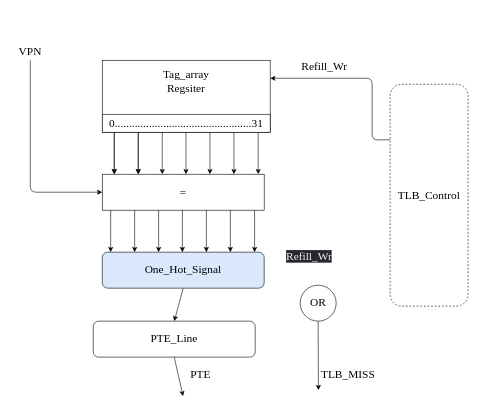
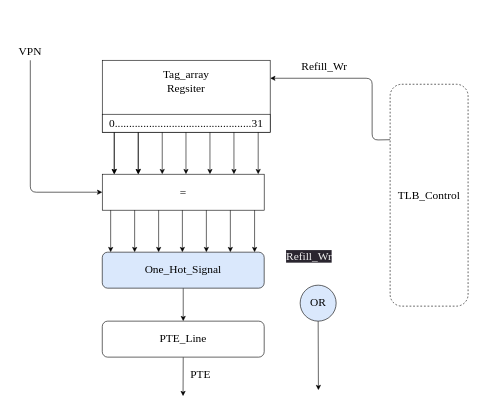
  <mxCell id="0" />
  <mxCell id="1" parent="0" />
  <mxCell id="2" style="edgeStyle=none;html=1;exitX=0;exitY=0.25;exitDx=0;exitDy=0;entryX=0.25;entryY=0;entryDx=0;entryDy=0;fontFamily=Times New Roman;fontSize=19;" parent="1" source="35" target="3" edge="1"><mxGeometry relative="1" as="geometry"><Array as="points"><mxPoint x="620" y="233" /><mxPoint x="620" y="130" /></Array></mxGeometry></mxCell>
  <mxCell id="3" value="" style="rounded=0;whiteSpace=wrap;html=1;rotation=90;" parent="1" vertex="1"><mxGeometry x="250" y="20" width="120" height="280" as="geometry" /></mxCell>
  <mxCell id="4" style="edgeStyle=none;html=1;exitX=0.5;exitY=1;exitDx=0;exitDy=0;" parent="1" edge="1"><mxGeometry relative="1" as="geometry"><mxPoint x="190" y="290" as="targetPoint" /><mxPoint x="190" y="220" as="sourcePoint" /></mxGeometry></mxCell>
  <mxCell id="5" style="edgeStyle=none;html=1;exitX=0.5;exitY=1;exitDx=0;exitDy=0;" parent="1" edge="1"><mxGeometry relative="1" as="geometry"><mxPoint x="230" y="290" as="targetPoint" /><mxPoint x="230" y="220" as="sourcePoint" /></mxGeometry></mxCell>
  <mxCell id="6" value="&lt;font style=&quot;font-size: 19px;&quot; face=&quot;Times New Roman&quot;&gt;Tag_array&lt;br&gt;Regsiter&lt;br&gt;&lt;/font&gt;" style="text;html=1;strokeColor=none;fillColor=none;align=center;verticalAlign=middle;whiteSpace=wrap;rounded=0;" parent="1" vertex="1"><mxGeometry x="225" y="120" width="170" height="30" as="geometry" /></mxCell>
  <mxCell id="7" value="0................................................31" style="rounded=0;whiteSpace=wrap;html=1;fontFamily=Times New Roman;fontSize=19;" parent="1" vertex="1"><mxGeometry x="170" y="190" width="280" height="30" as="geometry" /></mxCell>
  <mxCell id="8" style="edgeStyle=none;html=1;exitX=0;exitY=0.5;exitDx=0;exitDy=0;fontFamily=Times New Roman;fontSize=19;entryX=0;entryY=0.5;entryDx=0;entryDy=0;" parent="1" target="9" edge="1"><mxGeometry relative="1" as="geometry"><mxPoint x="50" y="100" as="sourcePoint" /><Array as="points"><mxPoint x="50" y="320" /></Array></mxGeometry></mxCell>
  <mxCell id="9" value="=" style="rounded=0;whiteSpace=wrap;html=1;fontFamily=Times New Roman;fontSize=19;" parent="1" vertex="1"><mxGeometry x="170" y="290" width="270" height="60" as="geometry" /></mxCell>
  <mxCell id="10" value="" style="group" parent="1" vertex="1" connectable="0"><mxGeometry x="190" y="220" width="240.0" height="70" as="geometry" /></mxCell>
  <mxCell id="11" style="edgeStyle=none;html=1;exitX=0.5;exitY=1;exitDx=0;exitDy=0;" parent="10" edge="1"><mxGeometry relative="1" as="geometry"><mxPoint x="80" y="70" as="targetPoint" /><mxPoint x="80" as="sourcePoint" /></mxGeometry></mxCell>
  <mxCell id="12" style="edgeStyle=none;html=1;exitX=0.5;exitY=1;exitDx=0;exitDy=0;" parent="10" edge="1"><mxGeometry relative="1" as="geometry"><mxPoint y="70" as="targetPoint" /><mxPoint as="sourcePoint" /></mxGeometry></mxCell>
  <mxCell id="13" style="edgeStyle=none;html=1;exitX=0.5;exitY=1;exitDx=0;exitDy=0;" parent="10" edge="1"><mxGeometry relative="1" as="geometry"><mxPoint x="40" y="70" as="targetPoint" /><mxPoint x="40" as="sourcePoint" /></mxGeometry></mxCell>
  <mxCell id="14" style="edgeStyle=none;html=1;exitX=0.5;exitY=1;exitDx=0;exitDy=0;" parent="10" edge="1"><mxGeometry relative="1" as="geometry"><mxPoint x="199.58" y="70" as="targetPoint" /><mxPoint x="199.58" as="sourcePoint" /></mxGeometry></mxCell>
  <mxCell id="15" style="edgeStyle=none;html=1;exitX=0.5;exitY=1;exitDx=0;exitDy=0;" parent="10" edge="1"><mxGeometry relative="1" as="geometry"><mxPoint x="119.58" y="70" as="targetPoint" /><mxPoint x="119.58" as="sourcePoint" /></mxGeometry></mxCell>
  <mxCell id="16" style="edgeStyle=none;html=1;exitX=0.5;exitY=1;exitDx=0;exitDy=0;" parent="10" edge="1"><mxGeometry relative="1" as="geometry"><mxPoint x="159.58" y="70" as="targetPoint" /><mxPoint x="159.58" as="sourcePoint" /></mxGeometry></mxCell>
  <mxCell id="17" style="edgeStyle=none;html=1;exitX=0.5;exitY=1;exitDx=0;exitDy=0;" parent="10" edge="1"><mxGeometry relative="1" as="geometry"><mxPoint x="240.0" y="70" as="targetPoint" /><mxPoint x="240.0" as="sourcePoint" /></mxGeometry></mxCell>
  <mxCell id="18" value="" style="group" parent="1" vertex="1" connectable="0"><mxGeometry x="184" y="350" width="240.0" height="70" as="geometry" /></mxCell>
  <mxCell id="19" style="edgeStyle=none;html=1;exitX=0.5;exitY=1;exitDx=0;exitDy=0;" parent="18" edge="1"><mxGeometry relative="1" as="geometry"><mxPoint x="80" y="70" as="targetPoint" /><mxPoint x="80" as="sourcePoint" /></mxGeometry></mxCell>
  <mxCell id="20" style="edgeStyle=none;html=1;exitX=0.5;exitY=1;exitDx=0;exitDy=0;" parent="18" edge="1"><mxGeometry relative="1" as="geometry"><mxPoint y="70" as="targetPoint" /><mxPoint as="sourcePoint" /></mxGeometry></mxCell>
  <mxCell id="21" style="edgeStyle=none;html=1;exitX=0.5;exitY=1;exitDx=0;exitDy=0;" parent="18" edge="1"><mxGeometry relative="1" as="geometry"><mxPoint x="40" y="70" as="targetPoint" /><mxPoint x="40" as="sourcePoint" /></mxGeometry></mxCell>
  <mxCell id="22" style="edgeStyle=none;html=1;exitX=0.5;exitY=1;exitDx=0;exitDy=0;" parent="18" edge="1"><mxGeometry relative="1" as="geometry"><mxPoint x="199.58" y="70" as="targetPoint" /><mxPoint x="199.58" as="sourcePoint" /></mxGeometry></mxCell>
  <mxCell id="23" style="edgeStyle=none;html=1;exitX=0.5;exitY=1;exitDx=0;exitDy=0;" parent="18" edge="1"><mxGeometry relative="1" as="geometry"><mxPoint x="119.58" y="70" as="targetPoint" /><mxPoint x="119.58" as="sourcePoint" /></mxGeometry></mxCell>
  <mxCell id="24" style="edgeStyle=none;html=1;exitX=0.5;exitY=1;exitDx=0;exitDy=0;" parent="18" edge="1"><mxGeometry relative="1" as="geometry"><mxPoint x="159.58" y="70" as="targetPoint" /><mxPoint x="159.58" as="sourcePoint" /></mxGeometry></mxCell>
  <mxCell id="25" style="edgeStyle=none;html=1;exitX=0.5;exitY=1;exitDx=0;exitDy=0;" parent="18" edge="1"><mxGeometry relative="1" as="geometry"><mxPoint x="240.0" y="70" as="targetPoint" /><mxPoint x="240.0" as="sourcePoint" /></mxGeometry></mxCell>
  <mxCell id="26" style="edgeStyle=none;html=1;exitX=0.5;exitY=1;exitDx=0;exitDy=0;entryX=0.5;entryY=0;entryDx=0;entryDy=0;fontFamily=Times New Roman;fontSize=19;" parent="1" source="27" target="29" edge="1"><mxGeometry relative="1" as="geometry" /></mxCell>
  <mxCell id="27" value="One_Hot_Signal" style="rounded=1;whiteSpace=wrap;html=1;fontFamily=Times New Roman;fontSize=19;fillColor=#dae8fc;" parent="1" vertex="1"><mxGeometry x="170" y="420" width="270" height="60" as="geometry" /></mxCell>
  <mxCell id="28" style="edgeStyle=none;html=1;exitX=0.5;exitY=1;exitDx=0;exitDy=0;fontFamily=Times New Roman;fontSize=19;" parent="1" source="29" edge="1"><mxGeometry relative="1" as="geometry"><mxPoint x="304.714" y="660" as="targetPoint" /></mxGeometry></mxCell>
- <mxCell id="29" value="PTE_Line" style="rounded=1;whiteSpace=wrap;html=1;fontFamily=Times New Roman;fontSize=19;" parent="1" vertex="1"><mxGeometry x="155" y="535" width="270" height="60" as="geometry" /></mxCell>
+ <mxCell id="29" value="PTE_Line" style="rounded=1;whiteSpace=wrap;html=1;fontFamily=Times New Roman;fontSize=19;" parent="1" vertex="1"><mxGeometry x="170" y="535" width="270" height="60" as="geometry" /></mxCell>
  <mxCell id="30" value="PTE" style="text;html=1;strokeColor=none;fillColor=none;align=center;verticalAlign=middle;whiteSpace=wrap;rounded=0;fontFamily=Times New Roman;fontSize=19;" parent="1" vertex="1"><mxGeometry x="304" y="610" width="60" height="30" as="geometry" /></mxCell>
  <mxCell id="31" style="edgeStyle=none;html=1;exitX=0.5;exitY=1;exitDx=0;exitDy=0;fontFamily=Times New Roman;fontSize=19;" parent="1" source="32" edge="1"><mxGeometry relative="1" as="geometry"><mxPoint x="530.412" y="650" as="targetPoint" /></mxGeometry></mxCell>
- <mxCell id="32" value="OR" style="ellipse;whiteSpace=wrap;html=1;aspect=fixed;fontFamily=Times New Roman;fontSize=19;" parent="1" vertex="1"><mxGeometry x="500" y="475" width="60" height="60" as="geometry" /></mxCell>
- <mxCell id="33" value="TLB_MISS" style="text;html=1;strokeColor=none;fillColor=none;align=center;verticalAlign=middle;whiteSpace=wrap;rounded=0;fontFamily=Times New Roman;fontSize=19;" parent="1" vertex="1"><mxGeometry x="550" y="610" width="60" height="30" as="geometry" /></mxCell>
+ <mxCell id="32" value="OR" style="ellipse;whiteSpace=wrap;html=1;aspect=fixed;fontFamily=Times New Roman;fontSize=19;fillColor=#dae8fc;" parent="1" vertex="1"><mxGeometry x="500" y="475" width="60" height="60" as="geometry" /></mxCell>
  <mxCell id="34" value="VPN" style="text;html=1;strokeColor=none;fillColor=none;align=center;verticalAlign=middle;whiteSpace=wrap;rounded=0;fontFamily=Times New Roman;fontSize=19;" parent="1" vertex="1"><mxGeometry x="20" y="70" width="60" height="30" as="geometry" /></mxCell>
  <mxCell id="35" value="TLB_Control" style="rounded=1;whiteSpace=wrap;html=1;fontFamily=Times New Roman;fontSize=19;dashed=1;" parent="1" vertex="1"><mxGeometry x="650" y="140" width="130" height="370" as="geometry" /></mxCell>
  <mxCell id="36" value="Refill_Wr" style="text;html=1;align=center;verticalAlign=middle;resizable=0;points=[];autosize=1;strokeColor=none;fillColor=none;fontSize=19;fontFamily=Times New Roman;" parent="1" vertex="1"><mxGeometry x="490" y="90" width="100" height="40" as="geometry" /></mxCell>
  <mxCell id="37" value="&lt;span style=&quot;color: rgb(240, 240, 240); font-family: &amp;quot;Times New Roman&amp;quot;; font-size: 19px; font-style: normal; font-variant-ligatures: normal; font-variant-caps: normal; font-weight: 400; letter-spacing: normal; orphans: 2; text-align: center; text-indent: 0px; text-transform: none; widows: 2; word-spacing: 0px; -webkit-text-stroke-width: 0px; background-color: rgb(42, 37, 47); text-decoration-thickness: initial; text-decoration-style: initial; text-decoration-color: initial; float: none; display: inline !important;&quot;&gt;Refill_Wr&lt;/span&gt;" style="text;whiteSpace=wrap;html=1;fontSize=19;fontFamily=Times New Roman;" parent="1" vertex="1"><mxGeometry x="475" y="410" width="110" height="50" as="geometry" /></mxCell>
